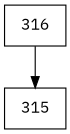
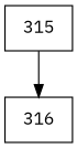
  digraph {
    fontname="IBM Plex Sans"
    node [shape=record fontname="IBM Plex Sans"]
    n1 [label="{316}"]
    n2 [label="{315}"]
-   n1 -> n2 [fontname="IBM Plex Sans"]
+   n2 -> n1 [fontname="IBM Plex Sans"]
  }
